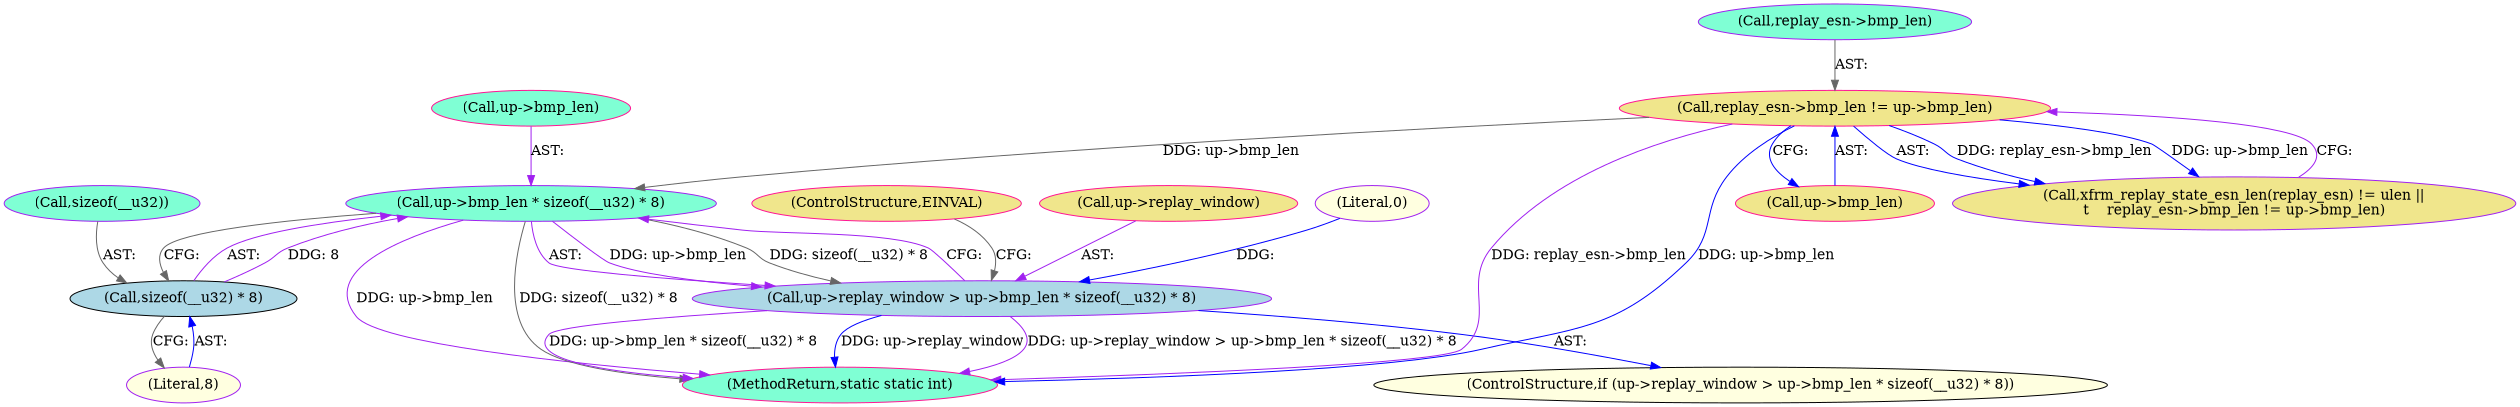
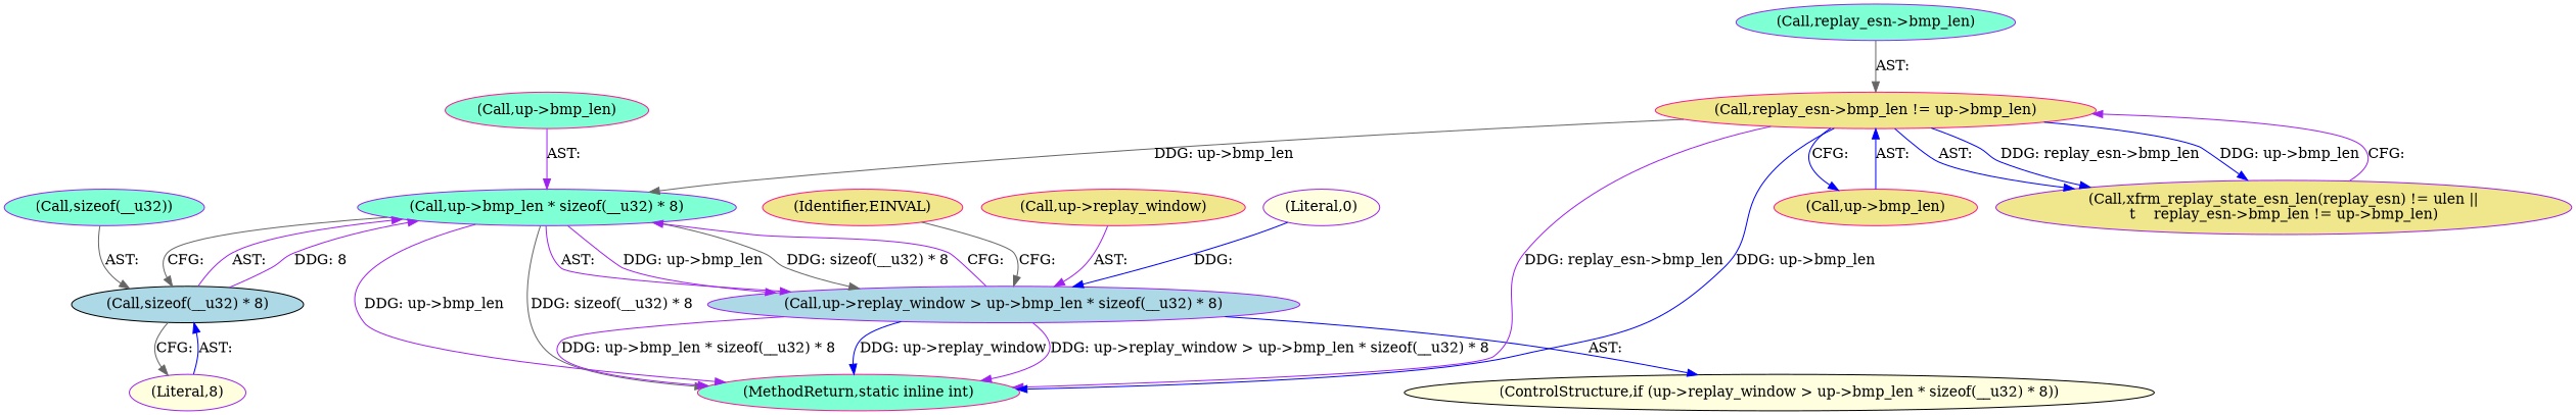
  digraph {
    node [color=purple fillcolor=aquamarine style=filled]
    edge [color=purple]
    n1 [label="(Call,up->bmp_len * sizeof(__u32) * 8)"]
    n2 [color=black fillcolor=lightblue label="(Call,sizeof(__u32) * 8)"]
    n3 [fillcolor=lightblue label="(Call,up->replay_window > up->bmp_len * sizeof(__u32) * 8)"]
-   n4 [color=deeppink label="(MethodReturn,static static int)"]
+   n4 [color=deeppink label="(MethodReturn,static inline int)"]
    n5 [fillcolor=lightyellow label="(Literal,8)"]
    n6 [color=black fillcolor=lightyellow label="(ControlStructure,if (up->replay_window > up->bmp_len * sizeof(__u32) * 8))"]
    n7 [color=deeppink fillcolor=khaki label="(Call,replay_esn->bmp_len != up->bmp_len)"]
    n8 [color=deeppink fillcolor=khaki label="(Call,up->bmp_len)"]
    n9 [fillcolor=khaki label="(Call,xfrm_replay_state_esn_len(replay_esn) != ulen ||\n\t    replay_esn->bmp_len != up->bmp_len)"]
    n10 [color=deeppink label="(Call,up->bmp_len)"]
-   n11 [color=deeppink fillcolor=khaki label="(ControlStructure,EINVAL)"]
+   n11 [color=deeppink fillcolor=khaki label="(Identifier,EINVAL)"]
    n12 [label="(Call,sizeof(__u32))"]
    n13 [color=deeppink fillcolor=khaki label="(Call,up->replay_window)"]
    n14 [label="(Call,replay_esn->bmp_len)"]
    n15 [fillcolor=lightyellow label="(Literal,0)"]
    n1 -> n2 [color=gray40 label="CFG: "]
    n1 -> n3 [label="AST: "]
    n1 -> n3 [label="DDG: up->bmp_len"]
    n1 -> n3 [color=gray40 label="DDG: sizeof(__u32) * 8"]
    n1 -> n4 [label="DDG: up->bmp_len"]
    n1 -> n4 [color=gray40 label="DDG: sizeof(__u32) * 8"]
    n2 -> n1 [label="AST: "]
    n2 -> n1 [label="DDG: 8"]
    n2 -> n5 [color=gray40 label="CFG: "]
    n3 -> n1 [label="CFG: "]
    n3 -> n4 [label="DDG: up->bmp_len * sizeof(__u32) * 8"]
    n3 -> n4 [color=blue label="DDG: up->replay_window"]
    n3 -> n4 [label="DDG: up->replay_window > up->bmp_len * sizeof(__u32) * 8"]
    n3 -> n6 [color=blue label="AST: "]
    n5 -> n2 [color=blue label="AST: "]
    n7 -> n1 [color=gray40 label="DDG: up->bmp_len"]
    n7 -> n4 [label="DDG: replay_esn->bmp_len"]
    n7 -> n4 [color=blue label="DDG: up->bmp_len"]
    n7 -> n8 [color=blue label="CFG: "]
    n7 -> n9 [color=blue label="AST: "]
    n7 -> n9 [color=blue label="DDG: replay_esn->bmp_len"]
    n7 -> n9 [color=blue label="DDG: up->bmp_len"]
    n8 -> n7 [color=blue label="AST: "]
    n9 -> n7 [label="CFG: "]
    n10 -> n1 [label="AST: "]
    n11 -> n3 [color=gray40 label="CFG: "]
    n12 -> n2 [color=gray40 label="AST: "]
    n13 -> n3 [label="AST: "]
    n14 -> n7 [color=gray40 label="AST: "]
    n15 -> n3 [color=blue label="DDG: "]
  }
